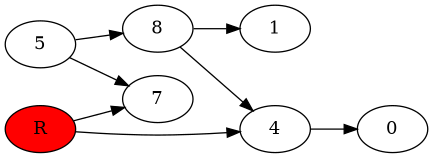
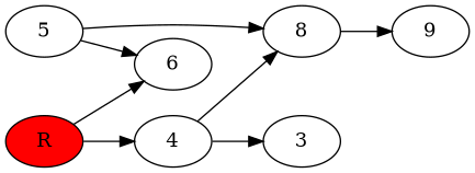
  digraph {
    rankdir=LR
    4
-   3 [label=0]
+   3
    8
-   1
+   1 [label=9]
    5
-   7
+   7 [label=6]
    R [fillcolor="#ff0000" style=filled]
    4 -> 3
-   8 -> 4
+   4 -> 8
    8 -> 1
    5 -> 8
    5 -> 7
    R -> 4
    R -> 7
  }
